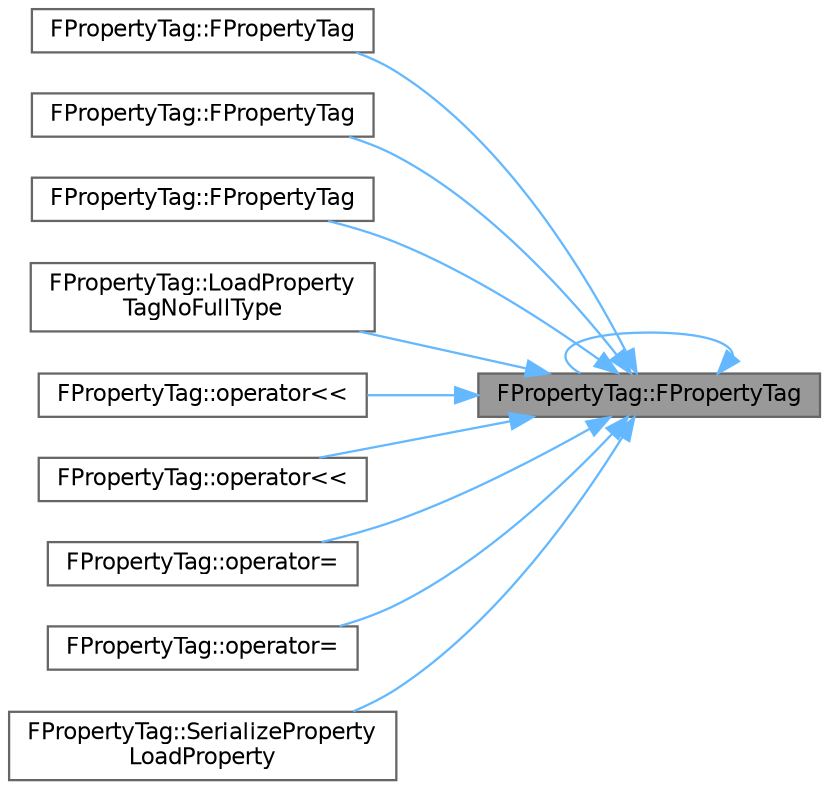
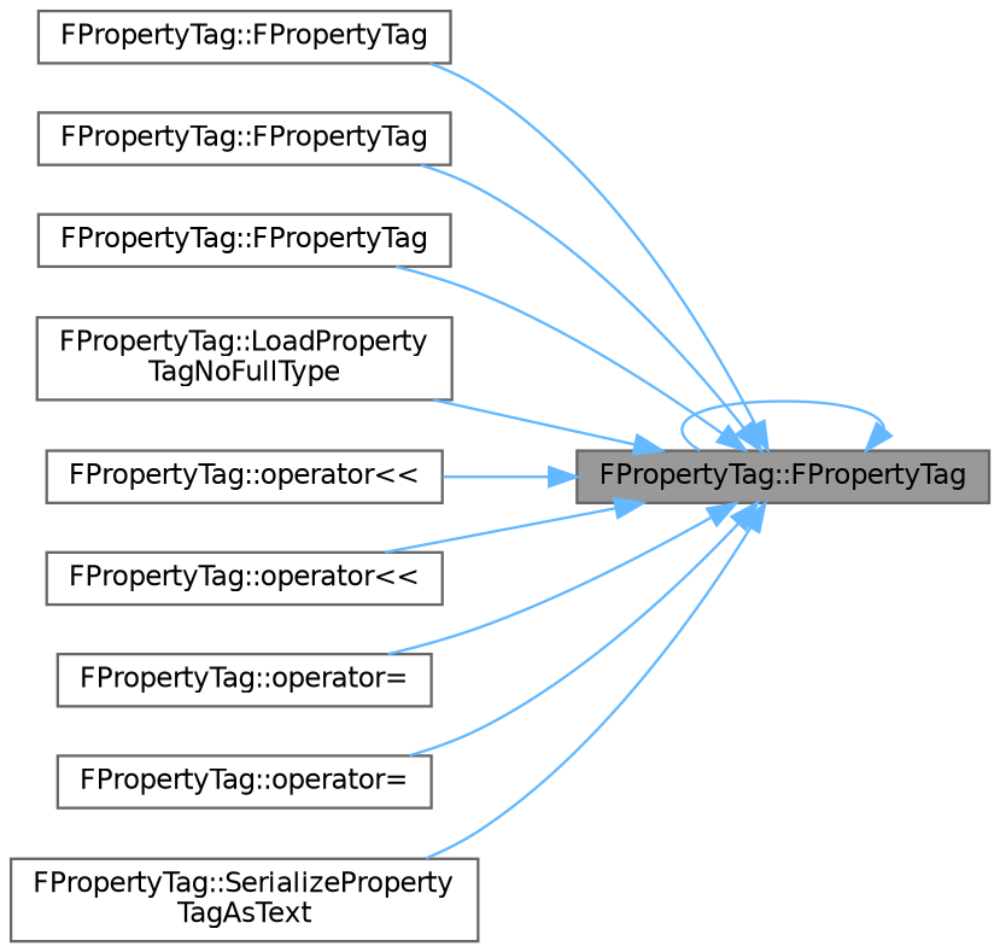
  digraph {
    rankdir=RL
    node [color=grey40 fillcolor=white fontname=Helvetica fontsize=10 shape=box style=filled]
    edge [color=steelblue1 dir=back fontname=Helvetica fontsize=10 labelfontname=Helvetica labelfontsize=10 style=solid]
    n1 [color=gray40 fillcolor=grey60 fontcolor=black height=0.2 label="FPropertyTag::FPropertyTag" width=0.4]
    n2 [height=0.2 label="FPropertyTag::FPropertyTag" width=0.4]
    n3 [height=0.2 label="FPropertyTag::FPropertyTag" width=0.4]
    n4 [height=0.2 label="FPropertyTag::FPropertyTag" width=0.4]
    n5 [height=0.2 label="FPropertyTag::LoadProperty\lTagNoFullType" width=0.4]
    n6 [height=0.2 label="FPropertyTag::operator\<\<" width=0.4]
    n7 [height=0.2 label="FPropertyTag::operator\<\<" width=0.4]
    n8 [height=0.2 label="FPropertyTag::operator=" width=0.4]
    n9 [height=0.2 label="FPropertyTag::operator=" width=0.4]
-   n10 [height=0.2 label="FPropertyTag::SerializeProperty\lLoadProperty" width=0.4]
+   n10 [height=0.2 label="FPropertyTag::SerializeProperty\lTagAsText" width=0.4]
    n1 -> n1
    n1 -> n2
    n1 -> n3
    n1 -> n4
    n1 -> n5
    n1 -> n6
    n1 -> n7
    n1 -> n8
    n1 -> n9
    n1 -> n10
  }
